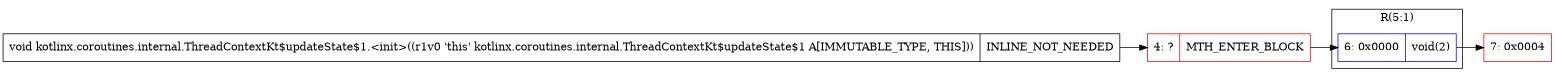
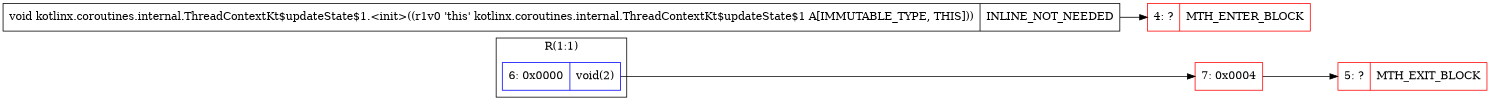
  digraph {
    rankdir=LR
    node [color=red shape=record]
    n1 [color=blue label="{6\:\ 0x0000|void(2)\l}"]
    n2 [label="{7\:\ 0x0004}"]
+   n3 [label="{5\:\ ?|MTH_EXIT_BLOCK\l}"]
    n4 [label="{4\:\ ?|MTH_ENTER_BLOCK\l}"]
    n5 [label="{void kotlinx.coroutines.internal.ThreadContextKt$updateState$1.\<init\>((r1v0 'this' kotlinx.coroutines.internal.ThreadContextKt$updateState$1 A[IMMUTABLE_TYPE, THIS]))  | INLINE_NOT_NEEDED\l}" color=""]
    subgraph cluster_1 {
-     label="R(5:1)"
+     label="R(1:1)"
      n1
    }
    n1 -> n2
-   n4 -> n1
+   n2 -> n3
    n5 -> n4
  }
